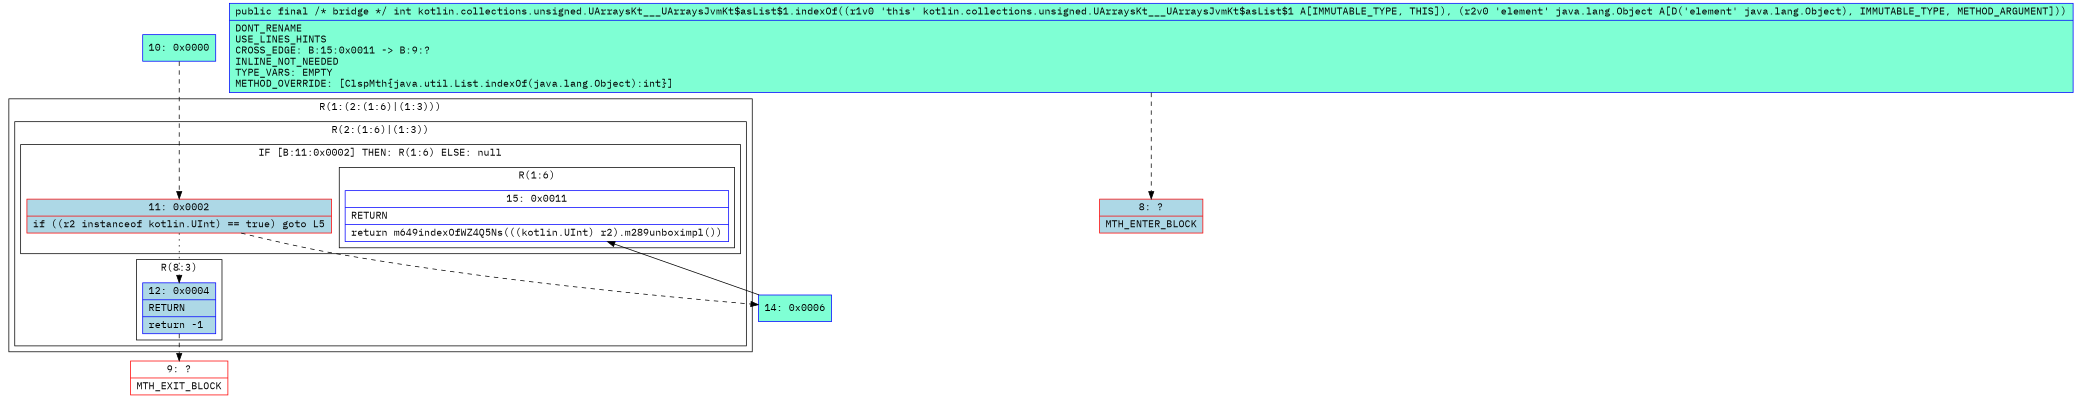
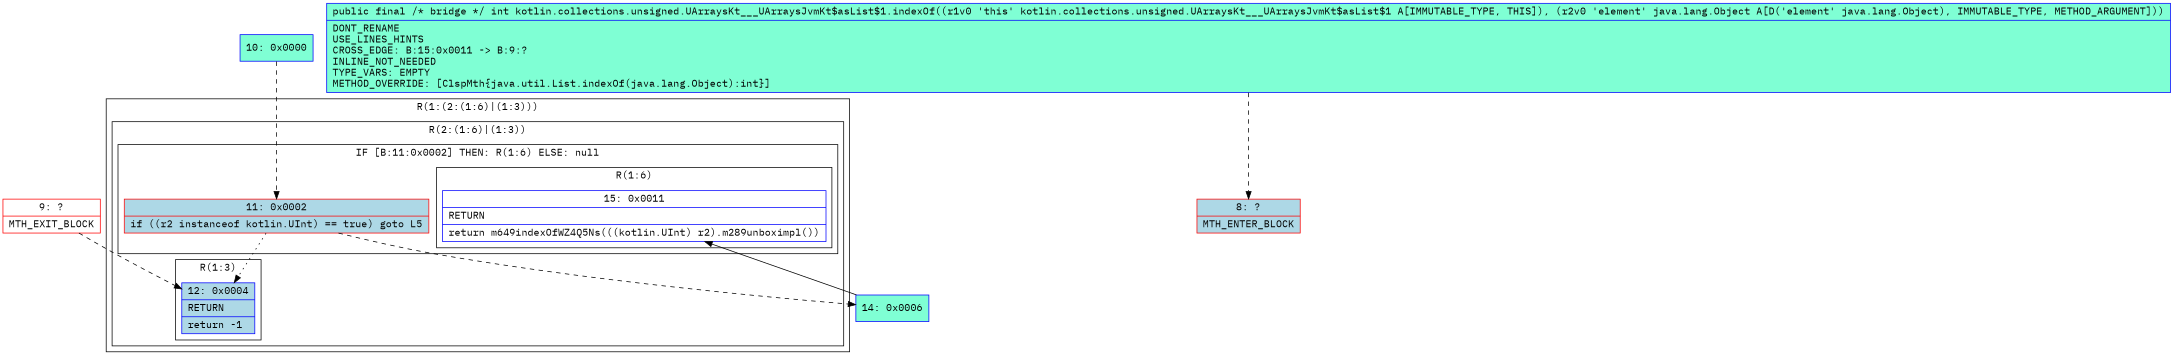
  digraph {
    fontname="IBM Plex Mono"
    node [color=blue fillcolor=lightblue fontname="IBM Plex Mono" shape=record style=filled]
    edge [fontname="IBM Plex Mono" style=dashed]
    n1 [fillcolor=white label="{15\:\ 0x0011|RETURN\l|return m649indexOfWZ4Q5Ns(((kotlin.UInt) r2).m289unboximpl())\l}"]
    n2 [color=red label="{11\:\ 0x0002|if ((r2 instanceof kotlin.UInt) == true) goto L5\l}"]
    n3 [label="{12\:\ 0x0004|RETURN\l|return \-1\l}"]
    n4 [fillcolor=aquamarine label="{14\:\ 0x0006}"]
    n5 [color=red fillcolor=white label="{9\:\ ?|MTH_EXIT_BLOCK\l}"]
    n6 [color=red label="{8\:\ ?|MTH_ENTER_BLOCK\l}"]
    n7 [fillcolor=aquamarine label="{10\:\ 0x0000}"]
    n8 [fillcolor=aquamarine label="{public final \/* bridge *\/ int kotlin.collections.unsigned.UArraysKt___UArraysJvmKt$asList$1.indexOf((r1v0 'this' kotlin.collections.unsigned.UArraysKt___UArraysJvmKt$asList$1 A[IMMUTABLE_TYPE, THIS]), (r2v0 'element' java.lang.Object A[D('element' java.lang.Object), IMMUTABLE_TYPE, METHOD_ARGUMENT]))  | DONT_RENAME\lUSE_LINES_HINTS\lCROSS_EDGE: B:15:0x0011 \-\> B:9:?\lINLINE_NOT_NEEDED\lTYPE_VARS: EMPTY\lMETHOD_OVERRIDE: [ClspMth\{java.util.List.indexOf(java.lang.Object):int\}]\l}"]
    subgraph cluster_1 {
      label="R(1:(2:(1:6)|(1:3)))"
      subgraph cluster_2 {
        label="R(2:(1:6)|(1:3))"
        subgraph cluster_3 {
          label="IF [B:11:0x0002] THEN: R(1:6) ELSE: null"
          n2
          subgraph cluster_4 {
            label="R(1:6)"
            n1
          }
        }
        subgraph cluster_5 {
-         label="R(8:3)"
+         label="R(1:3)"
          n3
        }
      }
    }
    n2 -> n3 [style=dotted]
    n2 -> n4
-   n3 -> n5
+   n5 -> n3
    n4 -> n1 [style=solid]
    n7 -> n2
    n8 -> n6
  }
